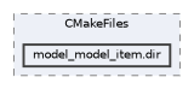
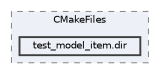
  digraph {
    compound=true
-   n1 [color=grey25 fillcolor="#edf0f7" fontname=Helvetica fontsize=10 height=0.2 label="model_model_item.dir" shape=box style="filled,bold" width=0.4]
+   n1 [color=grey25 fillcolor="#edf0f7" fontname=Helvetica fontsize=10 height=0.2 label="test_model_item.dir" shape=box style="filled,bold" width=0.4]
    subgraph cluster_1 {
      bgcolor="#edf0f7"
      fontname=Helvetica
      fontsize=10
      label=CMakeFiles
      pencolor=grey50
      style="filled,dashed"
      n1
    }
  }
